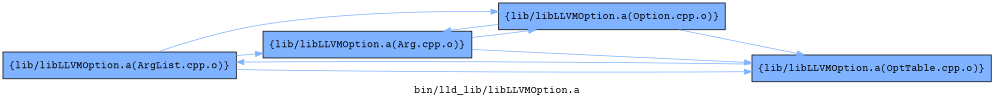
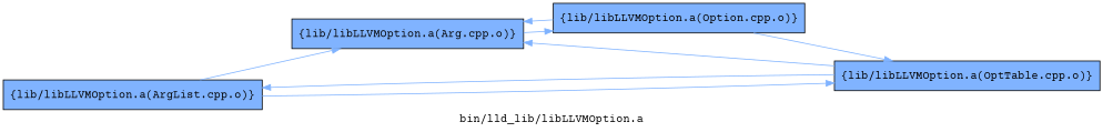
  digraph {
    fontname="Courier Prime"
    label="bin/lld_lib/libLLVMOption.a"
    rankdir=LR
    node [fillcolor="0.600000 0.5 1" fontname="Courier Prime" group=1 shape=box style=filled]
    edge [color="0.600000 0.5 1" fontname="Courier Prime"]
    n1 [label="{lib/libLLVMOption.a(ArgList.cpp.o)}"]
    n2 [label="{lib/libLLVMOption.a(Arg.cpp.o)}"]
    n3 [label="{lib/libLLVMOption.a(Option.cpp.o)}"]
    n4 [label="{lib/libLLVMOption.a(OptTable.cpp.o)}"]
    subgraph sub_1 {
      rank=same
      n1
    }
    n1 -> n2
-   n1 -> n3
    n1 -> n4
    n2 -> n3
    n3 -> n2
    n3 -> n4
    n4 -> n1
-   n2 -> n4
+   n4 -> n2
  }
